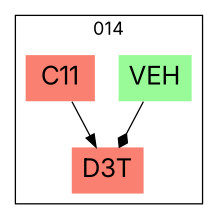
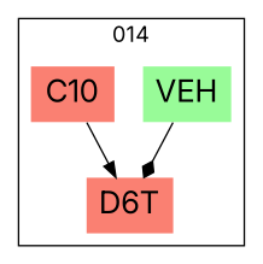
  strict digraph {
    fontname=Inter
    node [color=gray40 fillcolor=salmon fontname=Inter fontsize=20 shape=plaintext style=filled]
    edge [fontname=Inter]
    n1 [color=blue fillcolor=palegreen label=VEH]
-   n2 [label=D3T]
-   n3 [label=C11]
+   n2 [label=D6T]
+   n3 [label=C10]
    subgraph cluster_1 {
      label=014
      labeldoc=t
      n1
      n2
      n3
    }
    n1 -> n2 [arrowhead=diamond]
    n3 -> n2 [arrowhead=normal]
  }
